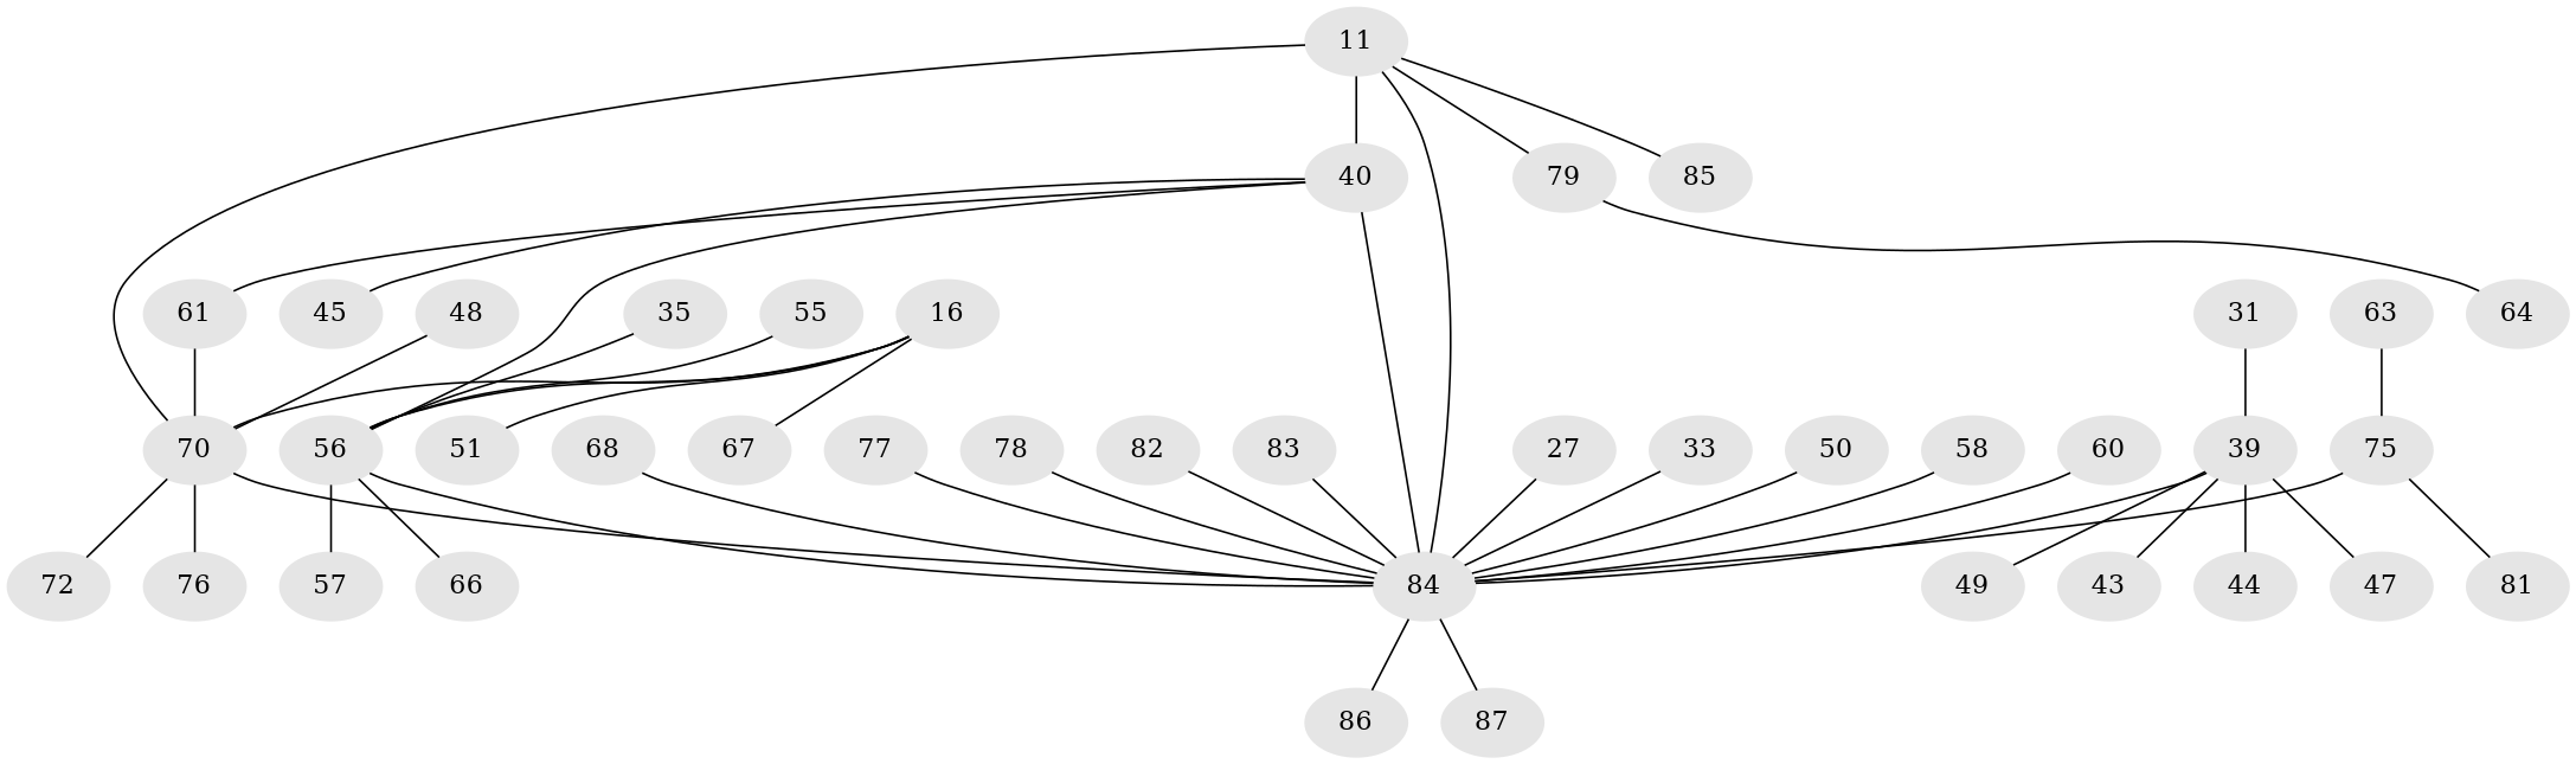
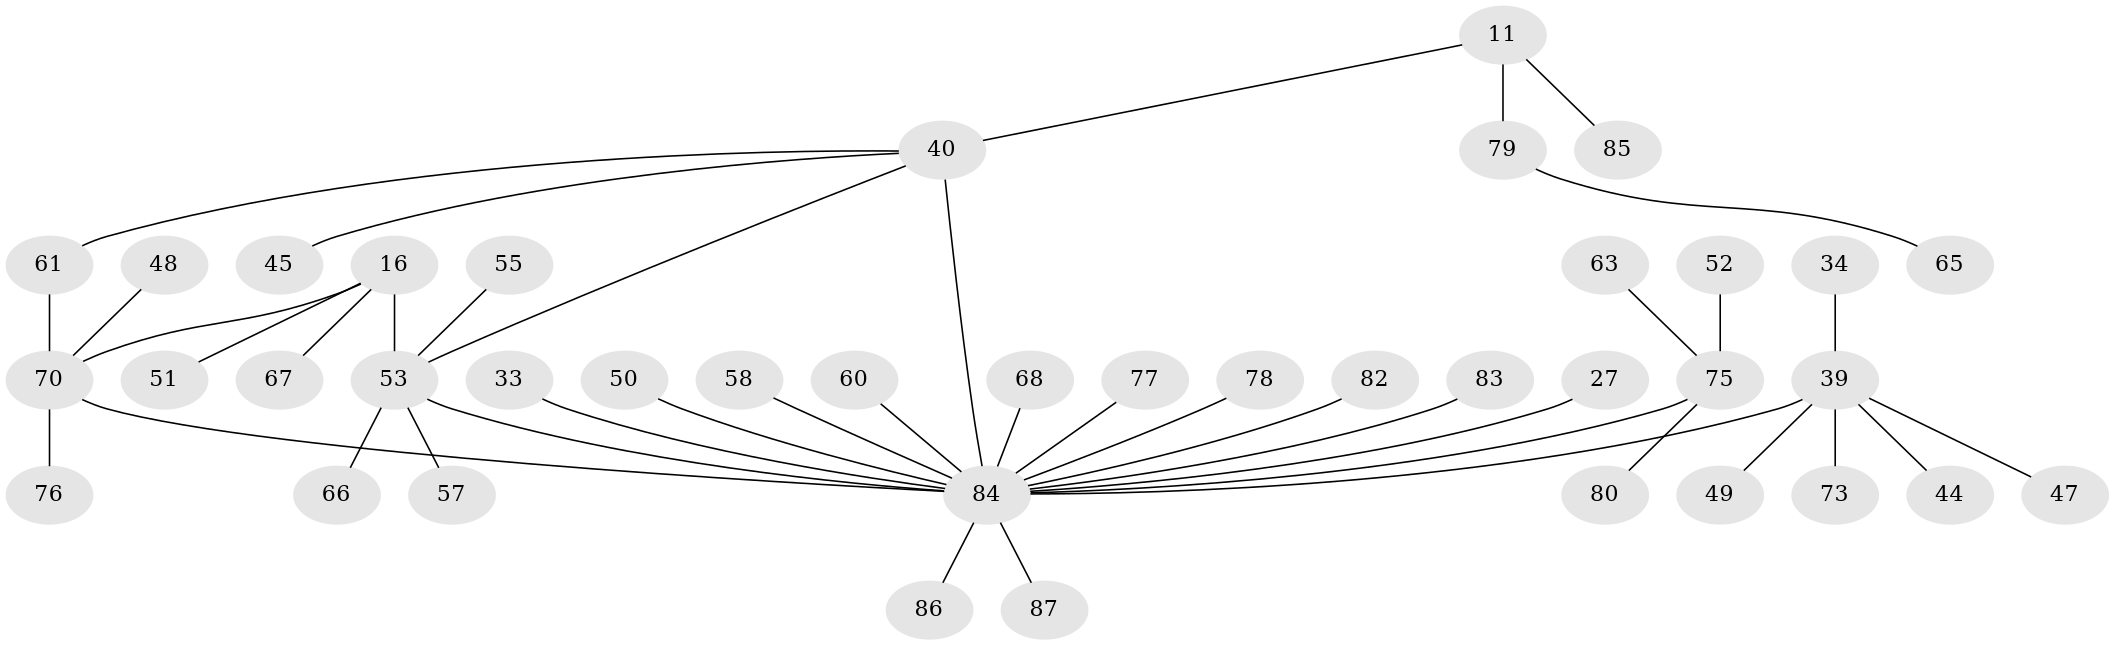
  graph {
    fontname="DejaVu Serif"
    node [color=gray90 fontname="DejaVu Serif" style=filled]
    edge [fontname="DejaVu Serif"]
    11 [super="+10"]
    40 [super="+8"]
    70 [super="+34"]
    79
    84 [super="+64+7+43+74+81"]
    85
-   56 [super="+14"]
+   56 [super="+14" label=53]
    45
    61
-   72
    76
-   65 [label=64]
+   65
    86 [super="+69"]
    87 [super="+41"]
    16 [super="+15"]
    51
    67 [super="+24+62"]
    57
    66
    27
    39 [super="+4+28"]
    44
    47
    49
-   73 [label=43]
-   31
+   73
+   31 [label=34]
    33
-   35
    48 [super="+46"]
    50
    75 [super="+37+54"]
-   80 [label=81]
+   80
+   52
    55
    58 [super="+29"]
    60
    63
    68
    77
    78
    82 [super="+25"]
    83
    11 -- 40
-   11 -- 70 [weight=4]
    11 -- 79
-   11 -- 84 [weight=2]
    11 -- 85
    40 -- 84 [weight=6]
    40 -- 56
    40 -- 45
    40 -- 61
    70 -- 84 [weight=4]
-   70 -- 72
    70 -- 76
    79 -- 65
    84 -- 86
    84 -- 87
    56 -- 84 [weight=3]
    56 -- 57
    56 -- 66
    61 -- 70
    16 -- 70
    16 -- 56 [weight=4]
    16 -- 51
    16 -- 67
    27 -- 84
    39 -- 84 [weight=5]
    39 -- 44
    39 -- 47
    39 -- 49
    39 -- 73
    31 -- 39
    33 -- 84
-   35 -- 56
    48 -- 70
    50 -- 84
    75 -- 84 [weight=6]
    75 -- 80
+   52 -- 75
    55 -- 56
    58 -- 84
    60 -- 84
    63 -- 75
    68 -- 84
    77 -- 84
    78 -- 84
    82 -- 84
    83 -- 84
  }
